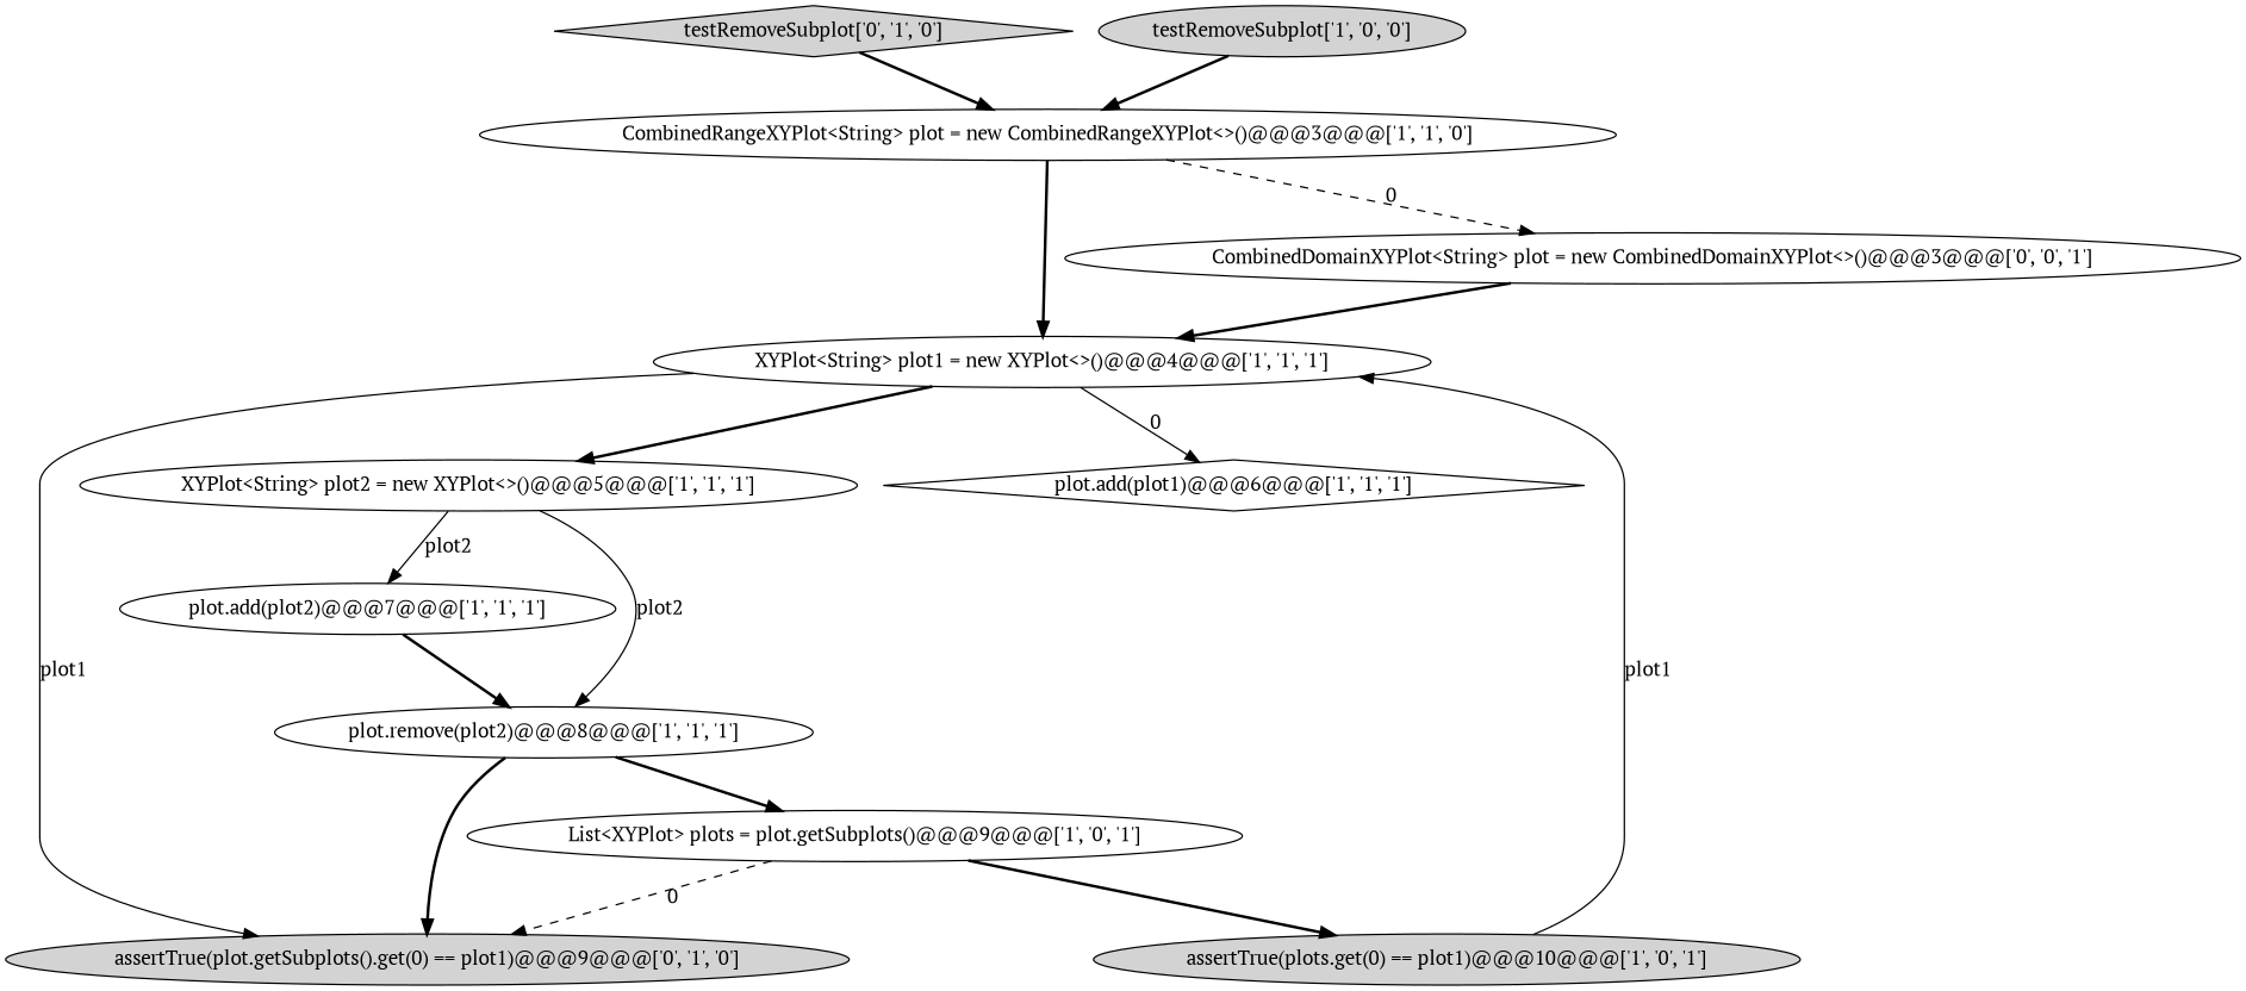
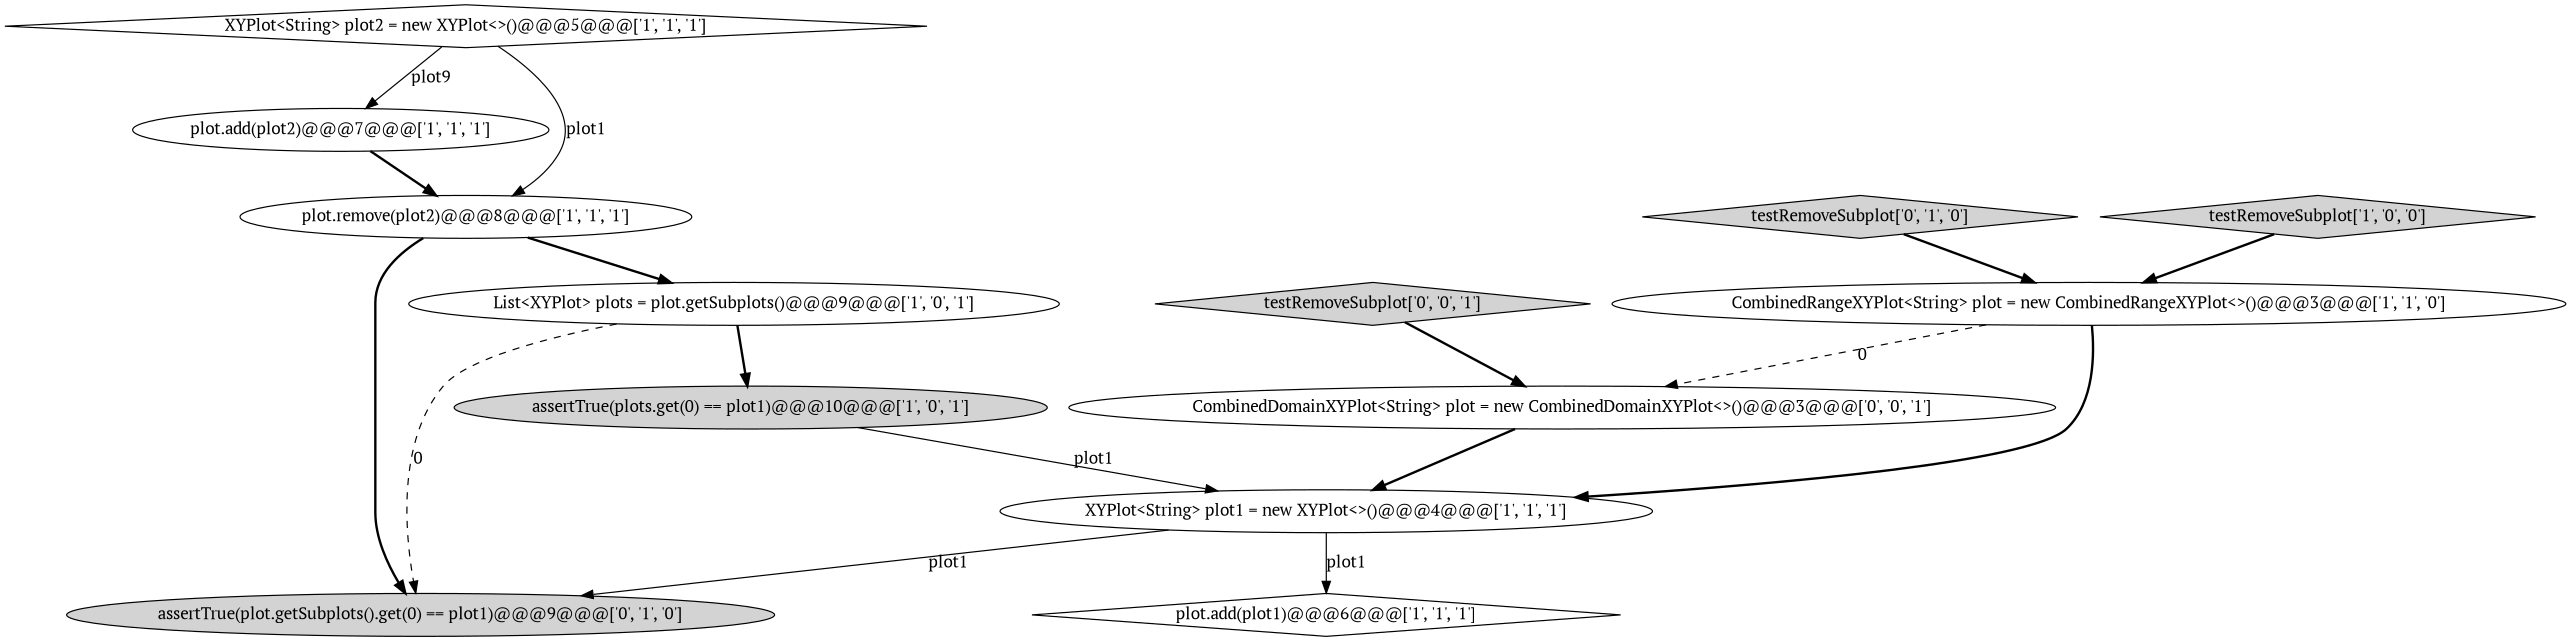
  digraph {
    fontname="PT Serif"
    node [fillcolor=white fontname="PT Serif" shape=ellipse style=filled]
    edge [fontname="PT Serif" style=bold]
    n1 [fillcolor=lightgray label="testRemoveSubplot['0', '1', '0']" shape=diamond]
    n2 [label="CombinedRangeXYPlot<String> plot = new CombinedRangeXYPlot<>()@@@3@@@['1', '1', '0']"]
    n3 [label="XYPlot<String> plot1 = new XYPlot<>()@@@4@@@['1', '1', '1']"]
    n4 [label="CombinedDomainXYPlot<String> plot = new CombinedDomainXYPlot<>()@@@3@@@['0', '0', '1']"]
    n5 [fillcolor=lightgray label="assertTrue(plot.getSubplots().get(0) == plot1)@@@9@@@['0', '1', '0']"]
-   n6 [fillcolor=lightgray label="testRemoveSubplot['1', '0', '0']"]
+   n6 [fillcolor=lightgray label="testRemoveSubplot['1', '0', '0']" shape=diamond]
    n7 [label="plot.add(plot2)@@@7@@@['1', '1', '1']"]
    n8 [label="plot.remove(plot2)@@@8@@@['1', '1', '1']"]
    n9 [label="List<XYPlot> plots = plot.getSubplots()@@@9@@@['1', '0', '1']"]
-   n10 [label="XYPlot<String> plot2 = new XYPlot<>()@@@5@@@['1', '1', '1']"]
+   n10 [label="XYPlot<String> plot2 = new XYPlot<>()@@@5@@@['1', '1', '1']" shape=diamond]
    n11 [label="plot.add(plot1)@@@6@@@['1', '1', '1']" shape=diamond]
    n12 [fillcolor=lightgray label="assertTrue(plots.get(0) == plot1)@@@10@@@['1', '0', '1']"]
+   n13 [fillcolor=lightgray label="testRemoveSubplot['0', '0', '1']" shape=diamond]
    n1 -> n2
    n2 -> n3
    n2 -> n4 [label=0 style=dashed]
    n3 -> n5 [label=plot1 style=solid]
-   n3 -> n10
-   n3 -> n11 [label=0 style=solid]
+   n3 -> n11 [label=plot1 style=solid]
    n4 -> n3
    n6 -> n2
    n7 -> n8
    n8 -> n5
    n8 -> n9
    n9 -> n5 [label=0 style=dashed]
    n9 -> n12
-   n10 -> n7 [label=plot2 style=solid]
-   n10 -> n8 [label=plot2 style=solid]
+   n10 -> n7 [label=plot9 style=solid]
+   n10 -> n8 [label=plot1 style=solid]
    n12 -> n3 [label=plot1 style=solid]
+   n13 -> n4
  }
